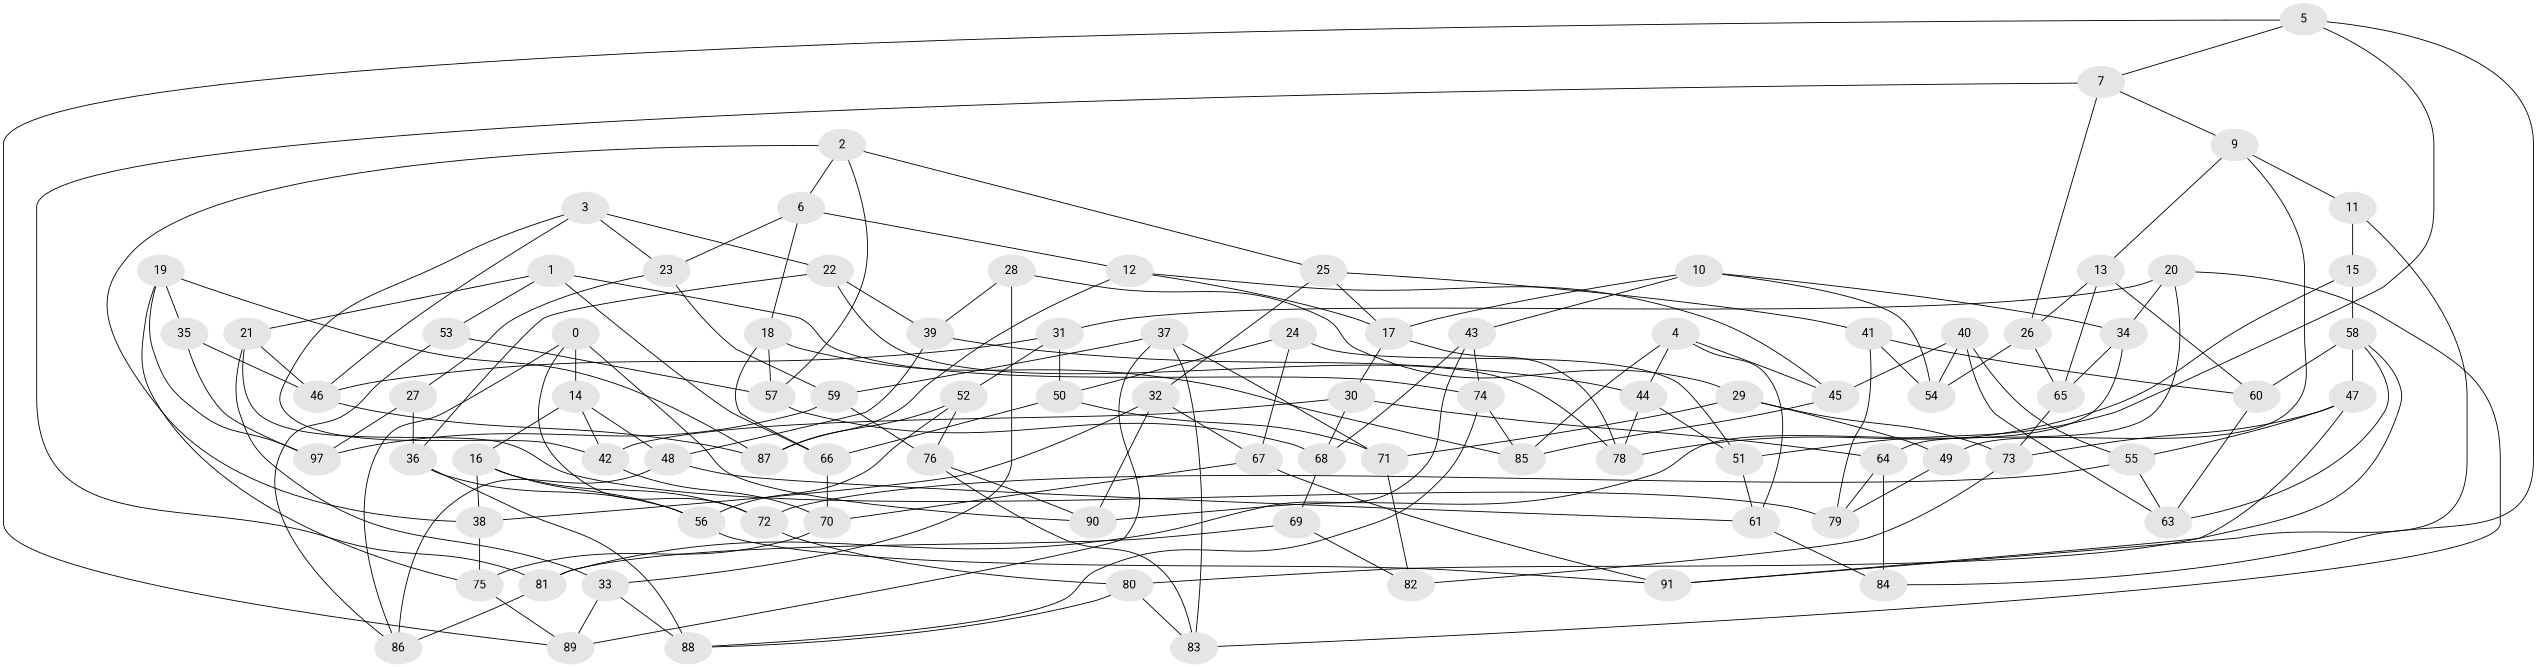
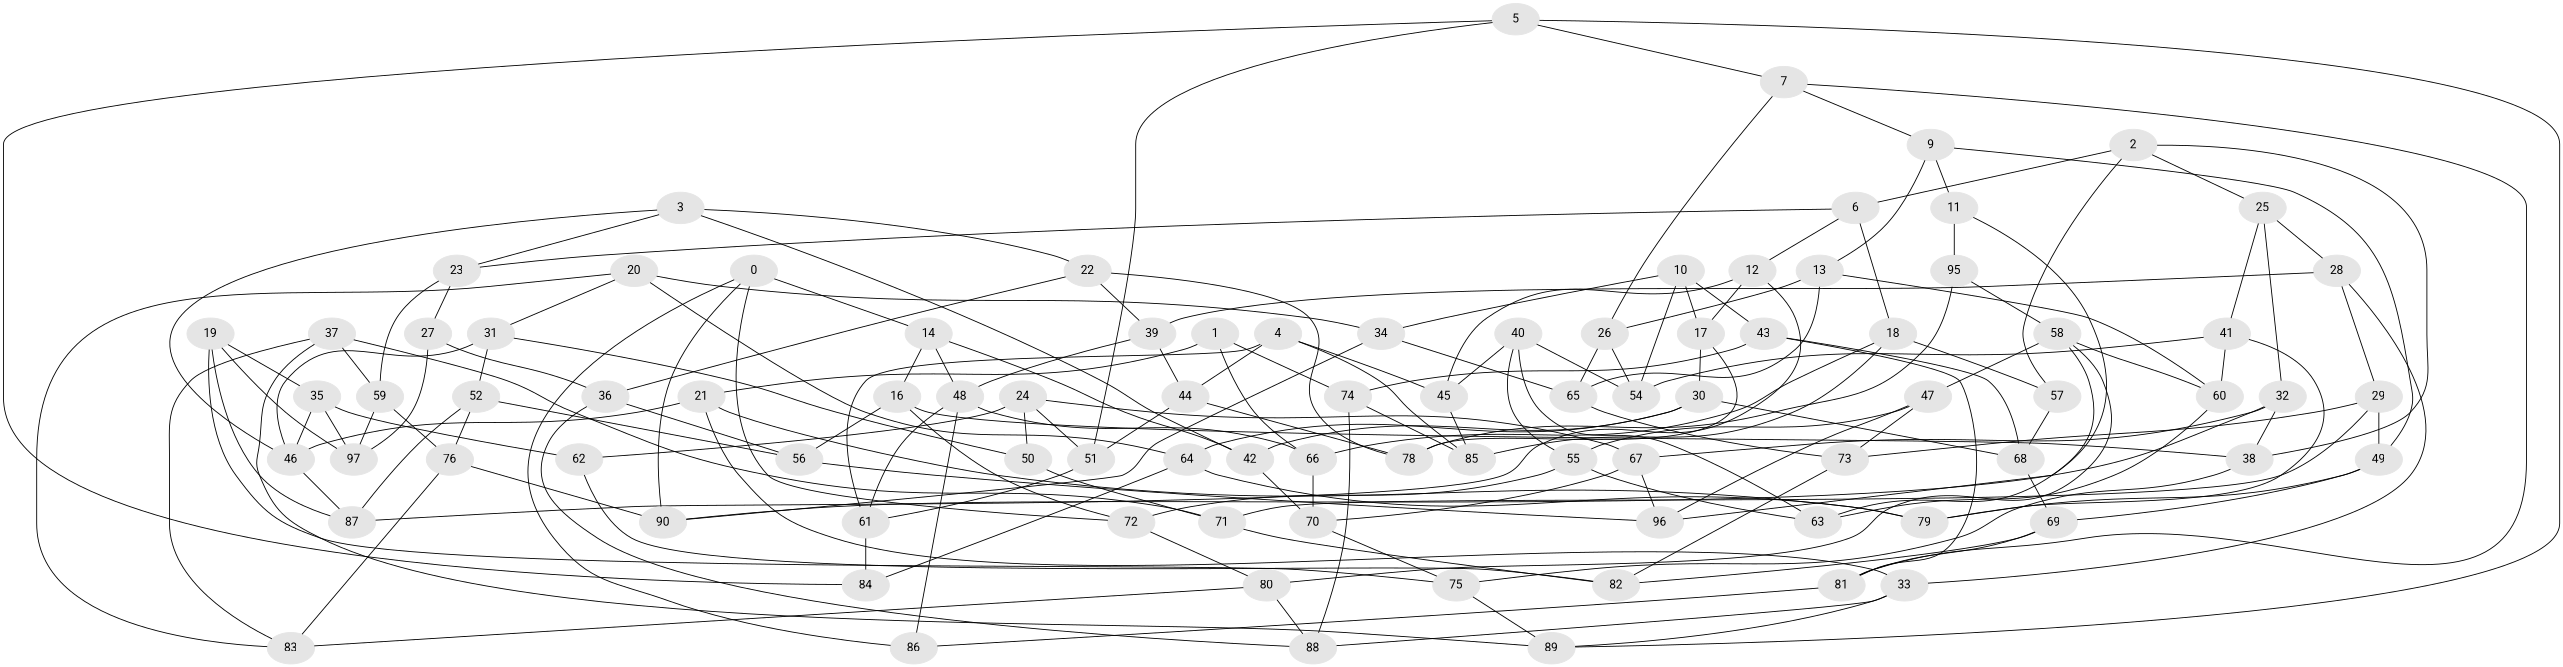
  graph {
    fontname=Roboto
    node [color=gray90 fontname=Roboto style=filled]
    edge [fontname=Roboto]
    1
    21
-   53
    66
    74
    46
    33
    79
    57
    86
    70
    85
    88
    2
    6
    25
    38
    23
    12
    18
    28
    32
    41
    75
    68
    3
    22
    42
    78
    36
    39
    27
    59
    87
    4
    44
    45
    61
    51
    84
    5
    7
    89
    9
    26
    81
    17
    11
    13
    49
    54
    65
    n53 [label=0]
    14
    72
    90
    16
    48
    80
-   15
-   91
+   15 [label=95]
+   91 [label=96]
    60
    69
    10
    34
    43
    30
    58
    63
    73
    56
    47
    55
    64
    19
    35
    n77 [label=97]
+   62
    20
    31
    83
    50
    52
    76
    24
    67
    71
    82
    29
    37
    40
    1 -- 21
-   1 -- 53
    1 -- 66
    1 -- 74
    21 -- 46
    21 -- 33
    21 -- 79
-   53 -- 57
-   53 -- 86
    66 -- 70
    74 -- 85
    74 -- 88
    46 -- 87
    33 -- 88
    33 -- 89
    57 -- 68
    70 -- 75
    2 -- 57
    2 -- 6
    2 -- 25
    2 -- 38
    6 -- 23
    6 -- 12
    6 -- 18
-   25 -- 17
+   25 -- 28
    25 -- 32
    25 -- 41
    38 -- 75
    23 -- 27
    23 -- 59
    12 -- 87
    12 -- 45
    12 -- 17
    18 -- 66
    18 -- 57
    18 -- 85
    28 -- 33
    28 -- 39
    28 -- 29
    32 -- 38
    32 -- 90
    32 -- 67
    41 -- 79
    41 -- 54
    41 -- 60
    75 -- 89
    68 -- 69
    3 -- 46
    3 -- 23
    3 -- 22
    3 -- 42
    22 -- 78
    22 -- 36
    22 -- 39
    42 -- 70
    36 -- 88
    36 -- 56
    39 -- 44
    39 -- 48
    27 -- 36
    27 -- n77
    59 -- n77
    59 -- 76
    4 -- 85
    4 -- 44
    4 -- 45
    4 -- 61
    44 -- 78
    44 -- 51
    45 -- 85
    61 -- 84
    51 -- 61
    5 -- 51
    5 -- 84
    5 -- 7
    5 -- 89
    7 -- 9
    7 -- 26
    7 -- 81
    9 -- 11
    9 -- 13
    9 -- 49
    26 -- 54
    26 -- 65
    81 -- 86
    17 -- 78
    17 -- 30
    11 -- 15
    11 -- 91
    13 -- 26
    13 -- 65
    13 -- 60
    49 -- 79
+   49 -- 69
    65 -- 73
    n53 -- 86
    n53 -- 14
    n53 -- 72
    n53 -- 90
    14 -- 42
    14 -- 16
    14 -- 48
    72 -- 80
    16 -- 38
    16 -- 72
    16 -- 56
    48 -- 86
    48 -- 61
    80 -- 88
    80 -- 83
    15 -- 78
    15 -- 58
    60 -- 63
    69 -- 81
    69 -- 82
    10 -- 17
    10 -- 54
    10 -- 34
    10 -- 43
    34 -- 65
    34 -- 90
    43 -- 74
    43 -- 68
    43 -- 81
    30 -- 68
    30 -- 42
    30 -- 64
    58 -- 80
    58 -- 60
    58 -- 63
    58 -- 47
    73 -- 82
    56 -- 91
    47 -- 91
    47 -- 73
    47 -- 55
    55 -- 72
    55 -- 63
    64 -- 79
    64 -- 84
    19 -- 75
    19 -- 87
    19 -- 35
    19 -- n77
    35 -- 46
    35 -- n77
+   35 -- 62
+   62 -- 82
    20 -- 34
    20 -- 64
    20 -- 31
    20 -- 83
    31 -- 46
    31 -- 50
    31 -- 52
-   50 -- 66
+   48 -- 66
    50 -- 71
    52 -- 87
    52 -- 56
    52 -- 76
    76 -- 90
    76 -- 83
    24 -- 51
+   24 -- 62
    24 -- 50
    24 -- 67
    67 -- 70
    67 -- 91
    71 -- 82
    29 -- 49
    29 -- 73
    29 -- 71
    37 -- 59
    37 -- 89
    37 -- 83
    37 -- 71
    40 -- 45
    40 -- 54
    40 -- 63
    40 -- 55
  }
